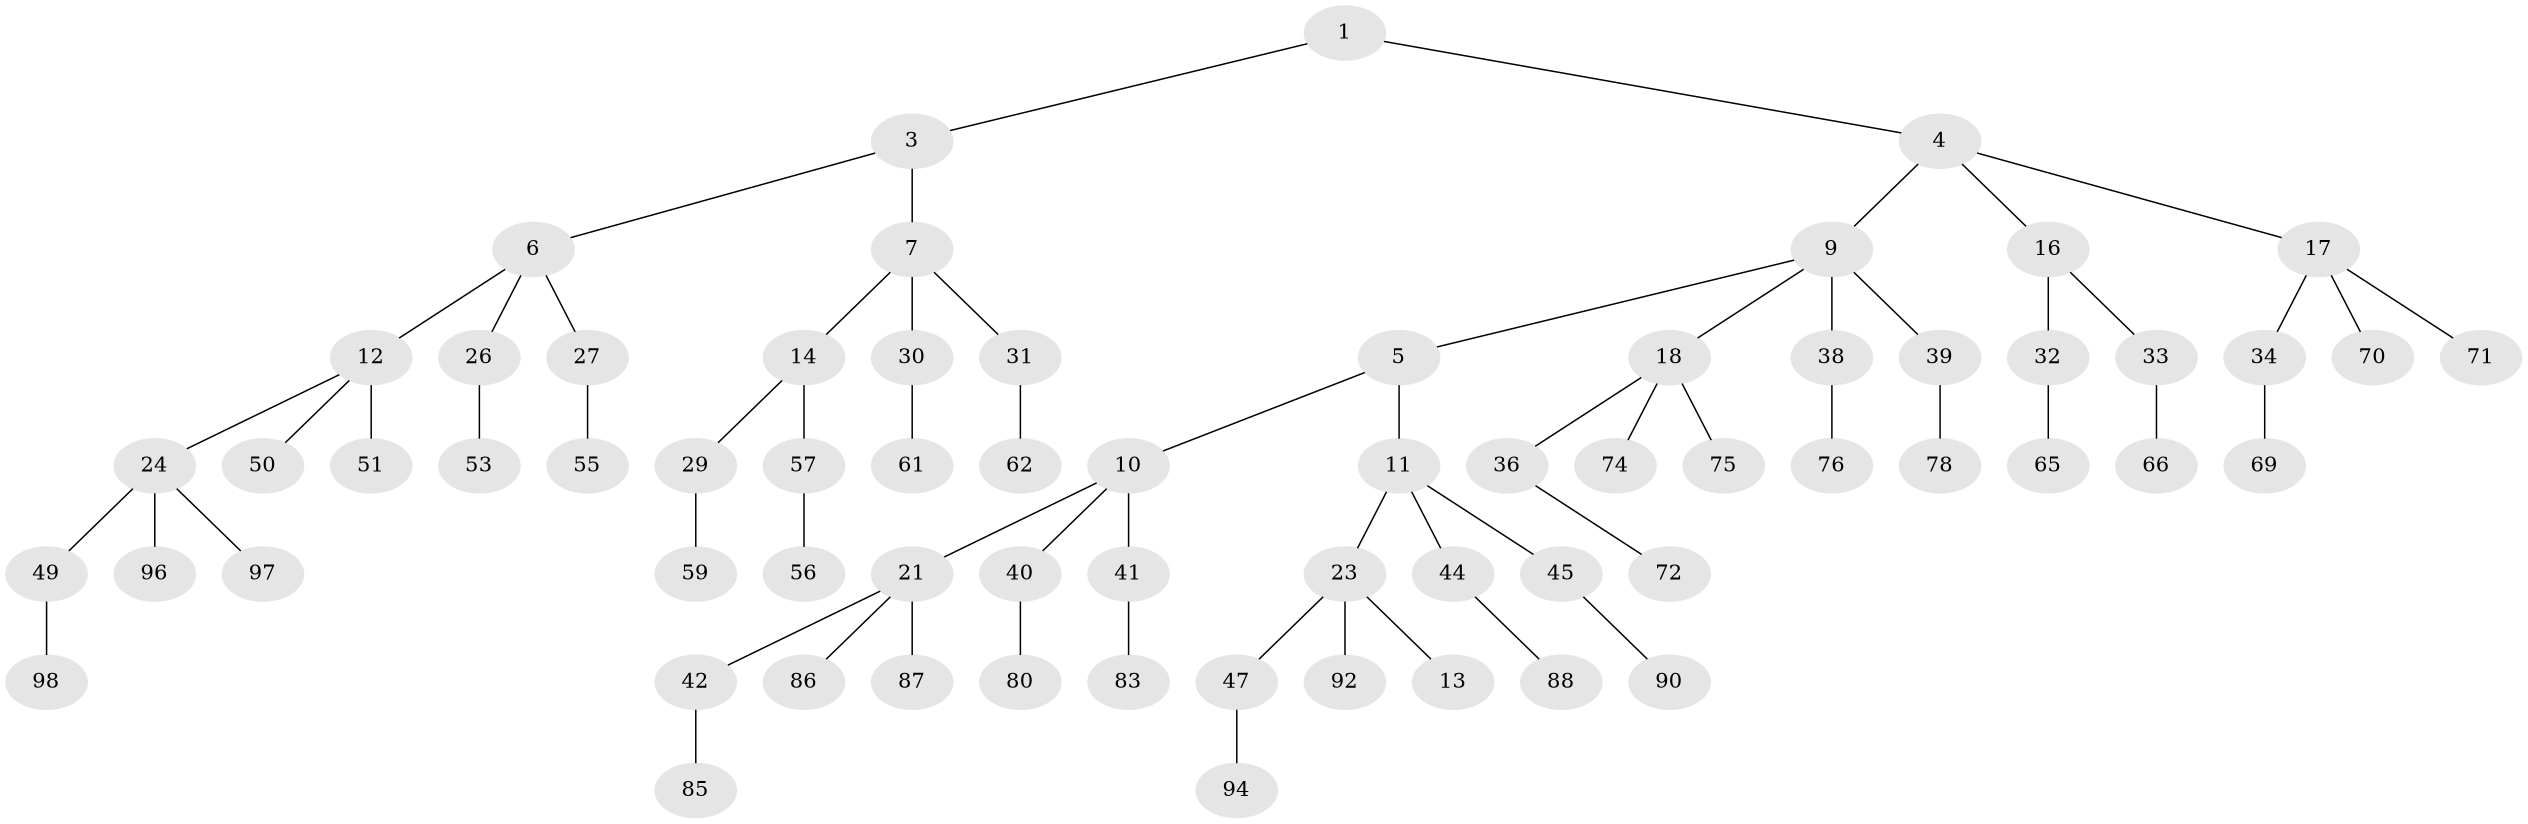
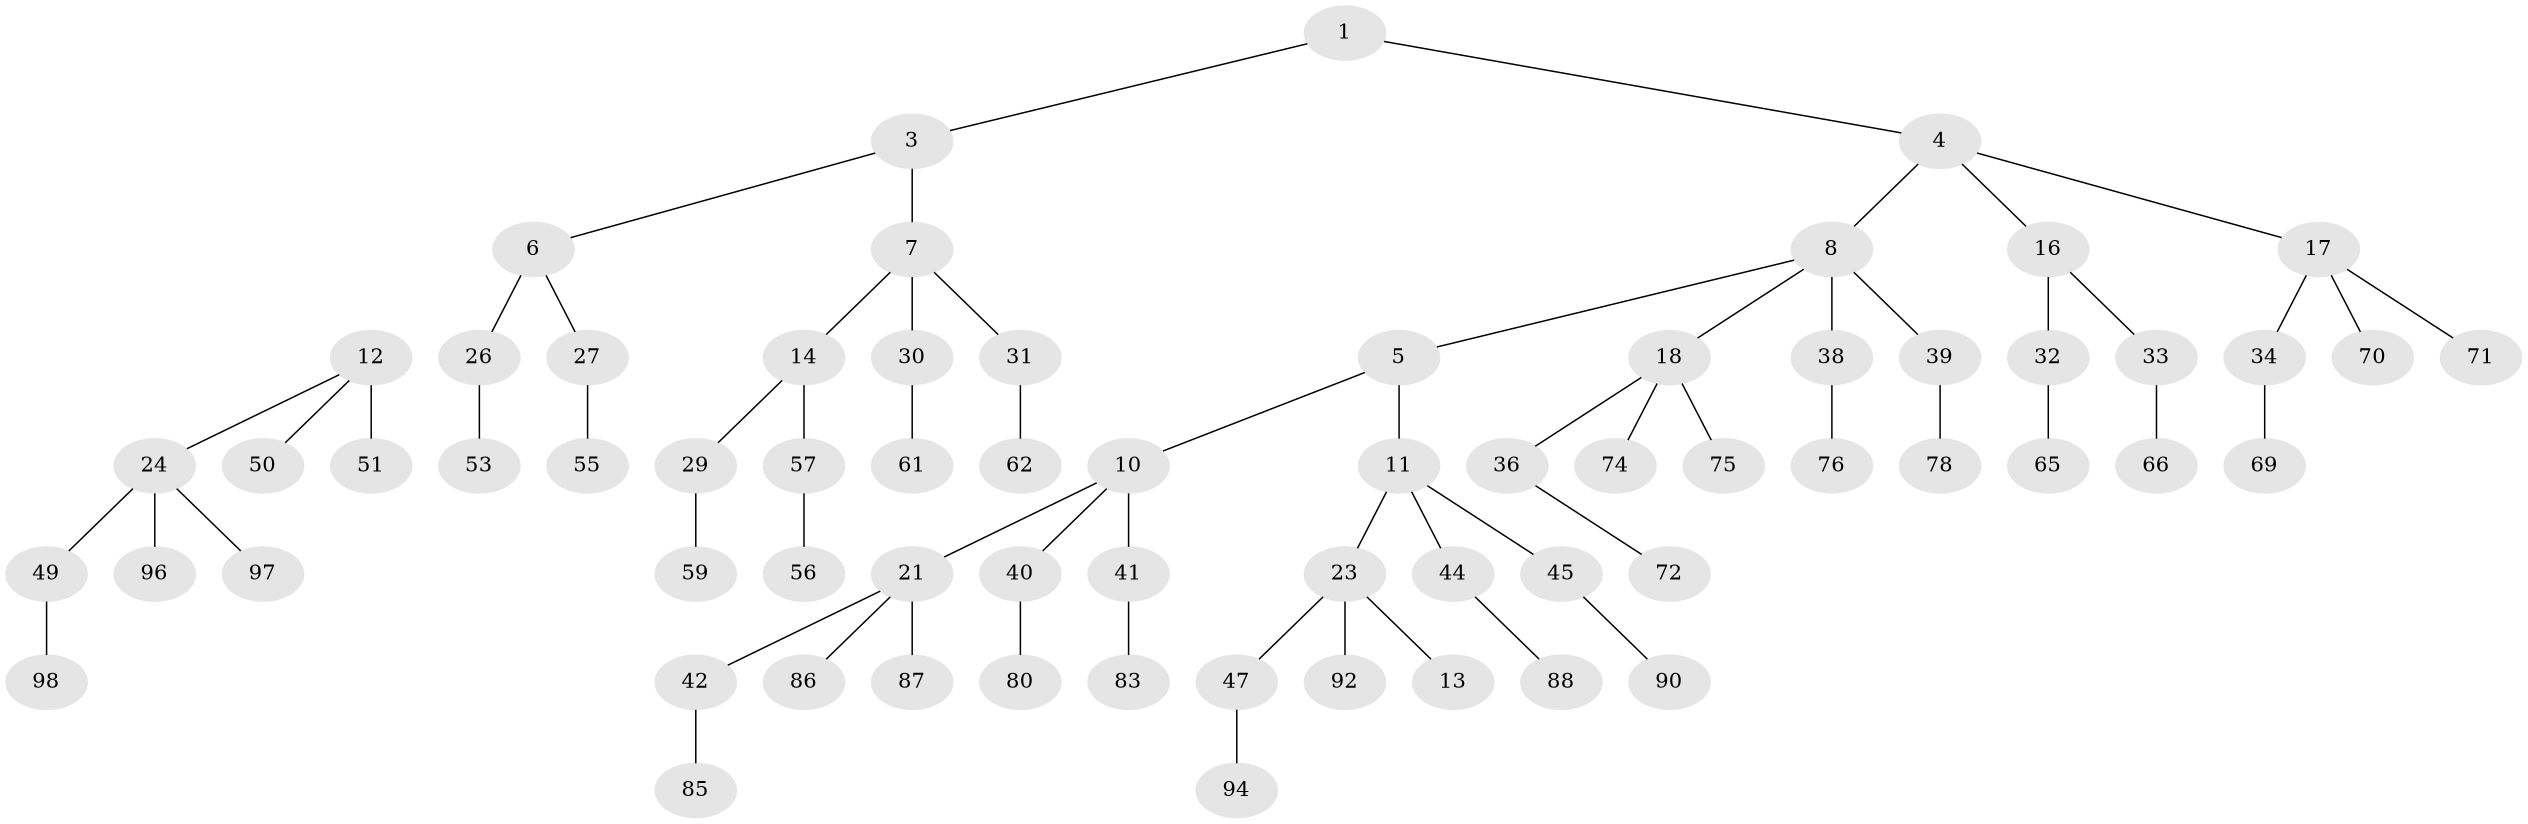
  graph {
    node [color=gray90 style=filled latent=0.166667]
    1 [super="+2" latent=""]
    3 [latent=1]
    4 [latent=0.5 super="+8"]
    6 [latent=0.5 super="+13"]
    7 [latent=0.5 super="+15"]
-   9 [latent=0.333333 super="+19"]
+   9 [latent=0.333333 super="+19" label=8]
    16 [latent=0.25]
    17 [latent=0.25 super="+35"]
    5 [latent=0.5]
    10 [latent=0.333333 super="+20"]
    11 [latent=0.333333 super="+22"]
    12 [latent=0.333333 super="+25"]
    26 [latent=0.25 super="+52"]
    27 [latent=0.25 super="+54"]
    14 [latent=0.333333 super="+28"]
    30 [latent=0.25 super="+60"]
    31 [latent=0.25 super="+63"]
    18 [latent=0.25 super="+37"]
    38 [latent=0.2 super="+77"]
    39 [latent=0.2 super="+79"]
    32 [latent=0.2 super="+64"]
    33 [latent=0.2 super="+67"]
    34 [latent=0.2 super="+68"]
    70
    71
    21 [latent=0.25 super="+43"]
    40 [latent=0.2 super="+81"]
    41 [latent=0.2 super="+82"]
    23 [latent=0.25 super="+46"]
    44 [latent=0.2 super="+89"]
    45 [latent=0.2 super="+91"]
    24 [latent=0.25 super="+48"]
    50 [latent=0.2 super="+100"]
    51 [latent=0.2]
    53 [latent=0.2]
    55 [latent=0.2]
    29 [latent=0.25 super="+58"]
    57 [latent=0.2]
    61 [latent=0.2]
    62 [latent=0.2]
    36 [latent=0.2 super="+73"]
    74
    75
    76
    78
    42 [latent=0.2 super="+84"]
    86
    87
    80
    83
    47 [latent=0.2 super="+95"]
    92
    n53 [label=13]
    88
    90
    49 [latent=0.2 super="+99"]
    96
    97
    59 [latent=0.2]
    56 [latent=0.2]
    65
    66
    69
    72
    85
    94
    98
    1 -- 3
    1 -- 4
    3 -- 6
    3 -- 7
    4 -- 9
    4 -- 16
    4 -- 17
-   6 -- 12
    6 -- 26
    6 -- 27
    7 -- 14
    7 -- 30
    7 -- 31
    9 -- 5
    9 -- 18
    9 -- 38
    9 -- 39
    16 -- 32
    16 -- 33
    17 -- 34
    17 -- 70
    17 -- 71
    5 -- 10
    5 -- 11
    10 -- 21
    10 -- 40
    10 -- 41
    11 -- 23
    11 -- 44
    11 -- 45
    12 -- 24
    12 -- 50
    12 -- 51
    26 -- 53
    27 -- 55
    14 -- 29
    14 -- 57
    30 -- 61
    31 -- 62
    18 -- 36
    18 -- 74
    18 -- 75
    38 -- 76
    39 -- 78
    32 -- 65
    33 -- 66
    34 -- 69
    21 -- 42
    21 -- 86
    21 -- 87
    40 -- 80
    41 -- 83
    23 -- 47
    23 -- 92
    23 -- n53
    44 -- 88
    45 -- 90
    24 -- 49
    24 -- 96
    24 -- 97
    29 -- 59
    57 -- 56
    36 -- 72
    42 -- 85
    47 -- 94
    49 -- 98
  }
